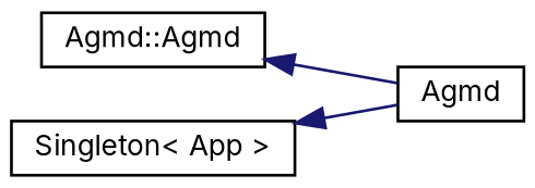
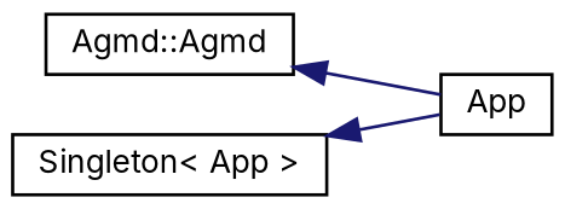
  digraph {
    fontname=Inter
    rankdir=LR
    node [color=black fillcolor=white fontname=Inter fontsize=10 shape=record style=filled]
    edge [color=midnightblue dir=back fontname=Inter fontsize=10 labelfontname=Helvetica labelfontsize=10 style=solid]
    n1 [height=0.2 label="Agmd::Agmd" width=0.4]
-   n2 [height=0.2 label=Agmd width=0.4]
+   n2 [height=0.2 label=App width=0.4]
    n3 [height=0.2 label="Singleton\< App \>" width=0.4]
    n1 -> n2
    n3 -> n2
  }
